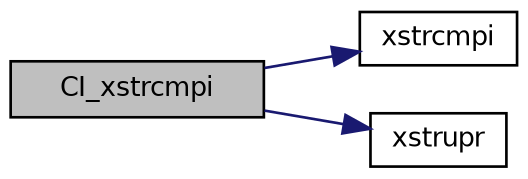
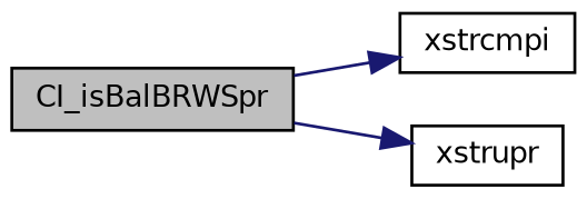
  digraph {
    rankdir=LR
    node [color=black fillcolor=white fontname=Helvetica fontsize=10 shape=record style=filled]
    edge [color=midnightblue fontname=Helvetica fontsize=10 labelfontname=Helvetica labelfontsize=10 style=solid]
-   n1 [fillcolor=grey75 fontcolor=black height=0.2 label=CI_xstrcmpi width=0.4]
+   n1 [fillcolor=grey75 fontcolor=black height=0.2 label=CI_isBalBRWSpr width=0.4]
    n2 [height=0.2 label=xstrcmpi width=0.4]
    n3 [height=0.2 label=xstrupr width=0.4]
    n1 -> n2
    n1 -> n3
  }
